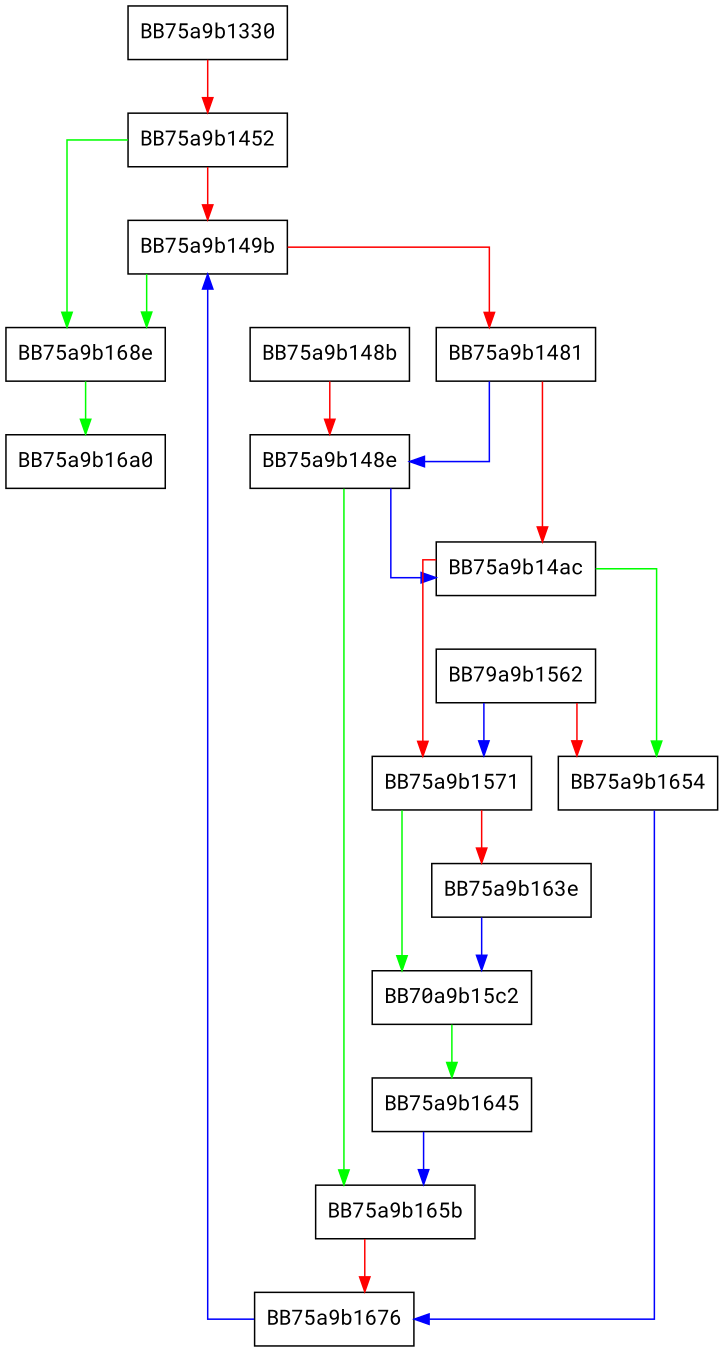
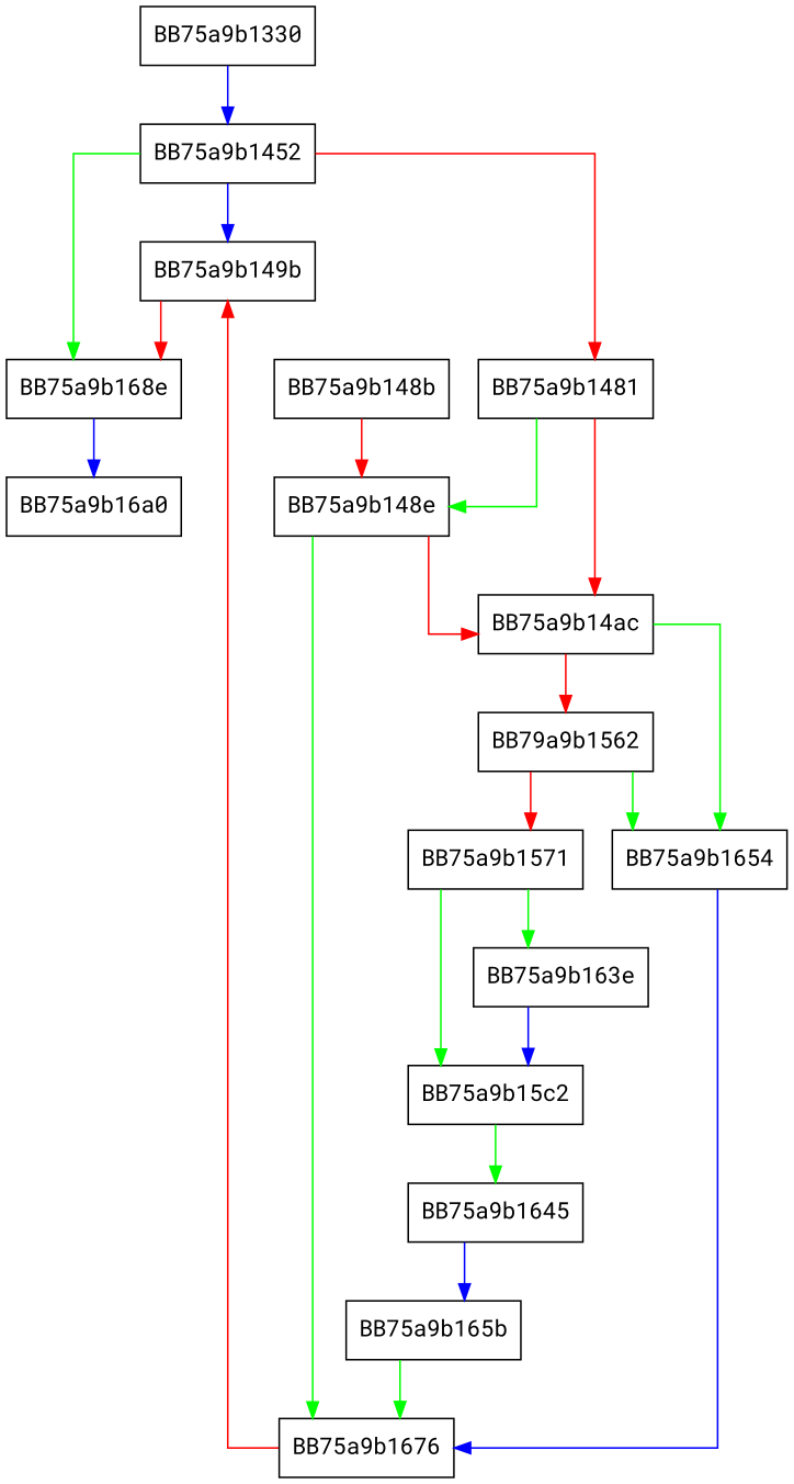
  digraph {
    fontname="Roboto Mono"
    splines=ortho
    node [fontname="Roboto Mono" shape=box]
    edge [color=green fontname="Roboto Mono"]
    BB75a9b1330
    BB75a9b1452
    n3 [label=BB75a9b16a0]
    BB75a9b168e
    n5 [label=BB75a9b149b]
    BB75a9b1481
    BB75a9b148e
    BB75a9b14ac
    BB75a9b1676
    BB75a9b148b
    BB75a9b1654
    n12 [label=BB79a9b1562]
    BB75a9b1571
    BB75a9b165b
    BB75a9b163e
-   BB75a9b15c2 [label=BB70a9b15c2]
+   BB75a9b15c2
    BB75a9b1645
-   BB75a9b1330 -> BB75a9b1452 [color=red]
+   BB75a9b1330 -> BB75a9b1452 [color=blue]
    BB75a9b1452 -> BB75a9b168e
-   BB75a9b1452 -> n5 [color=red]
-   BB75a9b168e -> n3
-   n5 -> BB75a9b168e
-   n5 -> BB75a9b1481 [color=red]
-   BB75a9b1481 -> BB75a9b148e [color=blue]
+   BB75a9b1452 -> n5 [color=blue]
+   BB75a9b168e -> n3 [color=blue]
+   n5 -> BB75a9b168e [color=red]
+   BB75a9b1452 -> BB75a9b1481 [color=red]
+   BB75a9b1481 -> BB75a9b148e
    BB75a9b1481 -> BB75a9b14ac [color=red]
-   BB75a9b148e -> BB75a9b14ac [color=blue]
-   BB75a9b148e -> BB75a9b165b
+   BB75a9b148e -> BB75a9b14ac [color=red]
+   BB75a9b148e -> BB75a9b1676
    BB75a9b14ac -> BB75a9b1654
-   BB75a9b14ac -> BB75a9b1571 [color=red]
-   BB75a9b1676 -> n5 [color=blue]
+   BB75a9b14ac -> n12 [color=red]
+   BB75a9b1676 -> n5 [color=red]
    BB75a9b148b -> BB75a9b148e [color=red]
    BB75a9b1654 -> BB75a9b1676 [color=blue]
-   n12 -> BB75a9b1654 [color=red]
-   n12 -> BB75a9b1571 [color=blue]
-   BB75a9b1571 -> BB75a9b163e [color=red]
+   n12 -> BB75a9b1654
+   n12 -> BB75a9b1571 [color=red]
+   BB75a9b1571 -> BB75a9b163e
    BB75a9b1571 -> BB75a9b15c2
-   BB75a9b165b -> BB75a9b1676 [color=red]
+   BB75a9b165b -> BB75a9b1676
    BB75a9b163e -> BB75a9b15c2 [color=blue]
    BB75a9b15c2 -> BB75a9b1645
    BB75a9b1645 -> BB75a9b165b [color=blue]
  }
